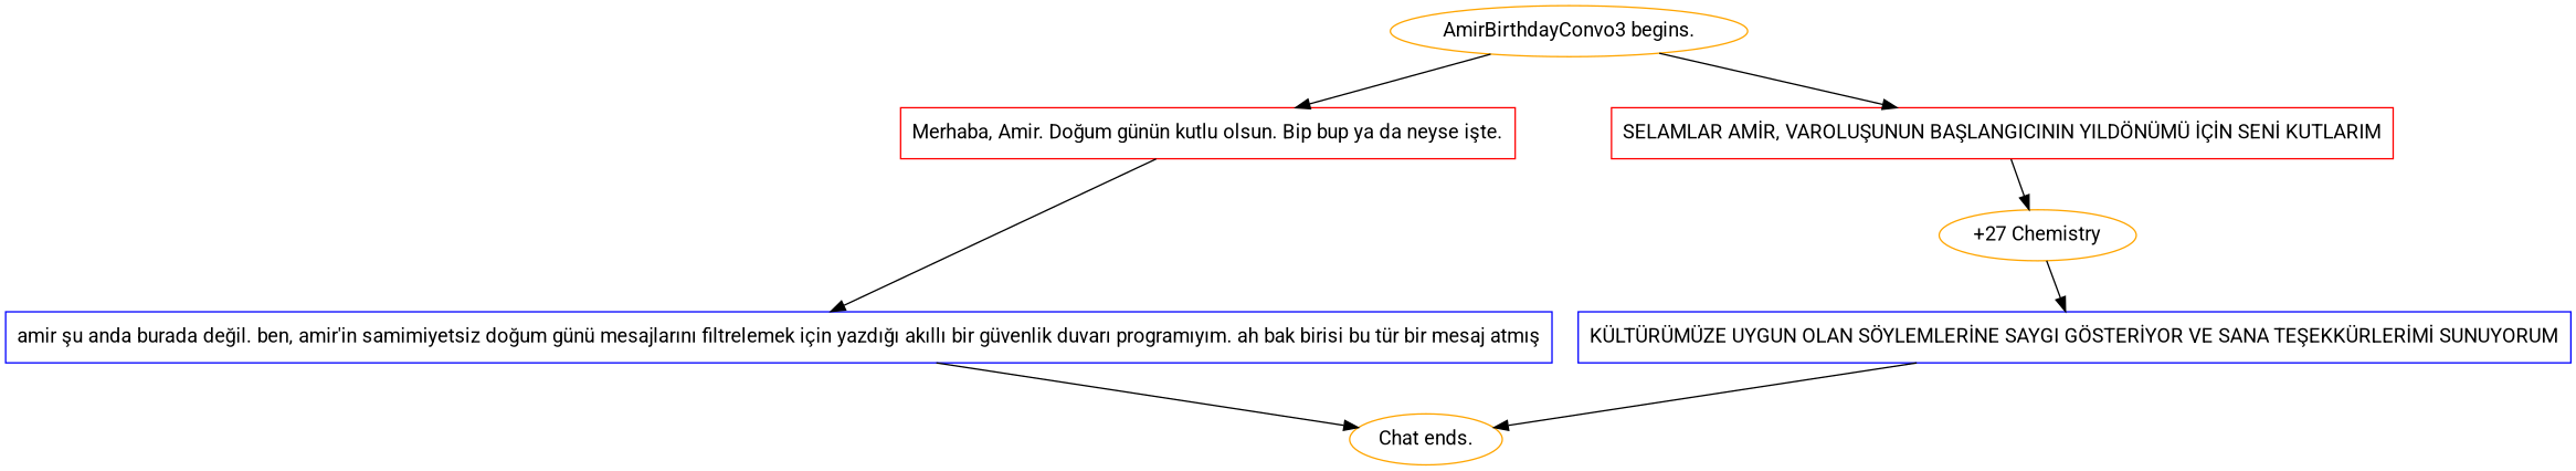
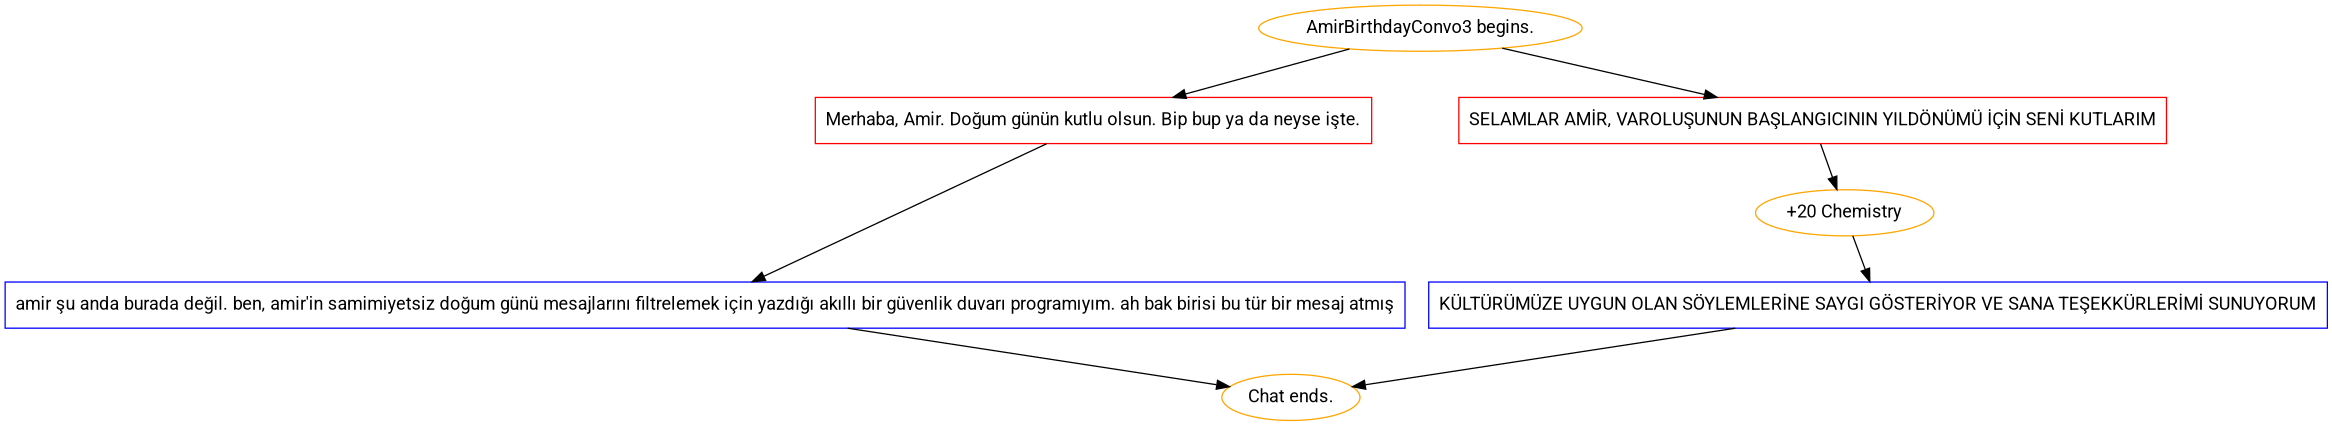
  digraph {
    fontname=Roboto
    node [color=orange fontname=Roboto shape=box]
    edge [fontname=Roboto]
    "AmirBirthdayConvo3 begins." [shape=""]
    n2 [color=red label="Merhaba, Amir. Doğum günün kutlu olsun. Bip bup ya da neyse işte."]
    n3 [color=red label="SELAMLAR AMİR, VAROLUŞUNUN BAŞLANGICININ YILDÖNÜMÜ İÇİN SENİ KUTLARIM"]
    n4 [color=blue label="amir şu anda burada değil. ben, amir'in samimiyetsiz doğum günü mesajlarını filtrelemek için yazdığı akıllı bir güvenlik duvarı programıyım. ah bak birisi bu tür bir mesaj atmış"]
-   n5 [label="+27 Chemistry" shape=""]
+   n5 [label="+20 Chemistry" shape=""]
    "Chat ends." [shape=""]
    n7 [color=blue label="KÜLTÜRÜMÜZE UYGUN OLAN SÖYLEMLERİNE SAYGI GÖSTERİYOR VE SANA TEŞEKKÜRLERİMİ SUNUYORUM"]
    "AmirBirthdayConvo3 begins." -> n2
    "AmirBirthdayConvo3 begins." -> n3
    n2 -> n4
    n3 -> n5
    n4 -> "Chat ends."
    n5 -> n7
    n7 -> "Chat ends."
  }
